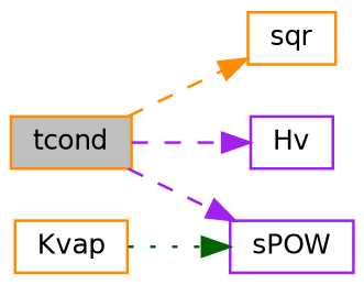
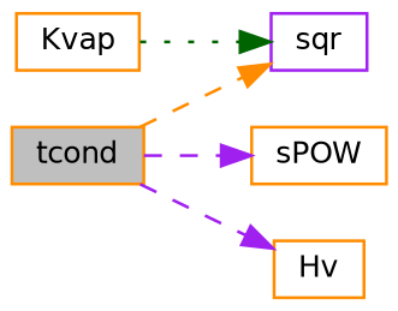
  digraph {
    rankdir=LR
    node [color=purple fillcolor=white fontname=Helvetica fontsize=10 shape=record style=filled]
    edge [color=purple fontname=Helvetica fontsize=10 labelfontname=Helvetica labelfontsize=10 style=dashed]
    n1 [color=darkorange fillcolor=grey75 fontcolor=black height=0.2 label=tcond width=0.4]
-   n2 [color=darkorange height=0.2 label=sqr width=0.4]
-   n3 [height=0.2 label=sPOW width=0.4]
-   n4 [height=0.2 label=Hv width=0.4]
+   n2 [height=0.2 label=sqr width=0.4]
+   n3 [color=darkorange height=0.2 label=sPOW width=0.4]
+   n4 [color=darkorange height=0.2 label=Hv width=0.4]
    n5 [color=darkorange height=0.2 label=Kvap width=0.4]
    n1 -> n2 [color=darkorange]
    n1 -> n3
    n1 -> n4
-   n5 -> n3 [color=darkgreen style=dotted]
+   n5 -> n2 [color=darkgreen style=dotted]
  }
